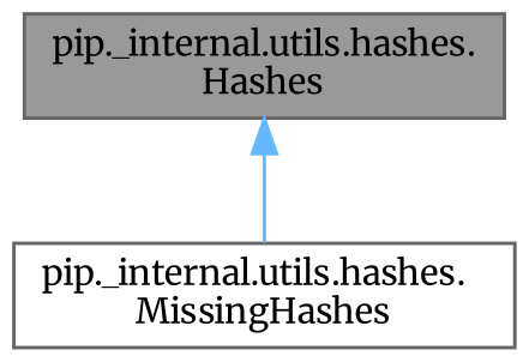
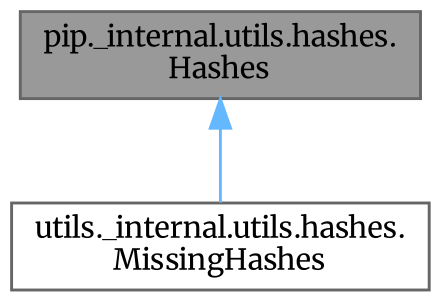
  digraph {
    fontname=Merriweather
    node [color=gray40 fontname=Merriweather fontsize=10 shape=box style=filled]
    n1 [fillcolor=grey60 fontcolor=black height=0.2 label="pip._internal.utils.hashes.\lHashes" width=0.4]
-   n2 [fillcolor=white height=0.2 label="pip._internal.utils.hashes.\lMissingHashes" width=0.4]
+   n2 [fillcolor=white height=0.2 label="utils._internal.utils.hashes.\lMissingHashes" width=0.4]
    n1 -> n2 [color=steelblue1 dir=back fontname=Merriweather fontsize=10 labelfontname=Helvetica labelfontsize=10 style=solid]
  }
